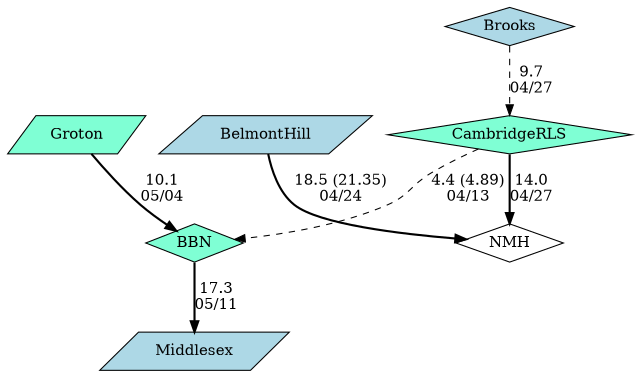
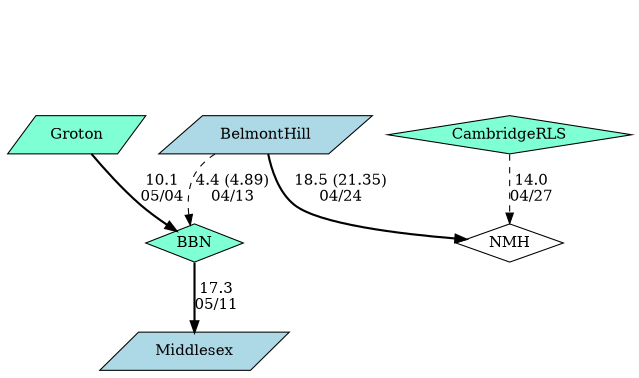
  digraph {
    fontname="DejaVu Serif"
    node [fillcolor=aquamarine fontname="DejaVu Serif" shape=diamond style=filled]
    edge [fontname="DejaVu Serif" random=random style=dashed]
    CambridgeRLS
-   Brooks [fillcolor=lightblue]
    BBN
    NMH [fillcolor=white]
    Middlesex [fillcolor=lightblue shape=parallelogram]
    BelmontHill [fillcolor=lightblue shape=parallelogram]
    Groton [shape=parallelogram]
-   CambridgeRLS -> BBN [label="4.4 (4.89)\n04/13" weight=96]
-   CambridgeRLS -> NMH [label="14.0\n04/27" style=bold weight=86]
-   Brooks -> CambridgeRLS [label="9.7\n04/27" weight=91]
+   BelmontHill -> BBN [label="4.4 (4.89)\n04/13" weight=96]
+   CambridgeRLS -> NMH [label="14.0\n04/27" weight=86]
    BBN -> Middlesex [label="17.3\n05/11" style=bold weight=83]
    BelmontHill -> NMH [label="18.5 (21.35)\n04/24" style=bold weight=82]
    Groton -> BBN [label="10.1\n05/04" style=bold weight=90]
  }
